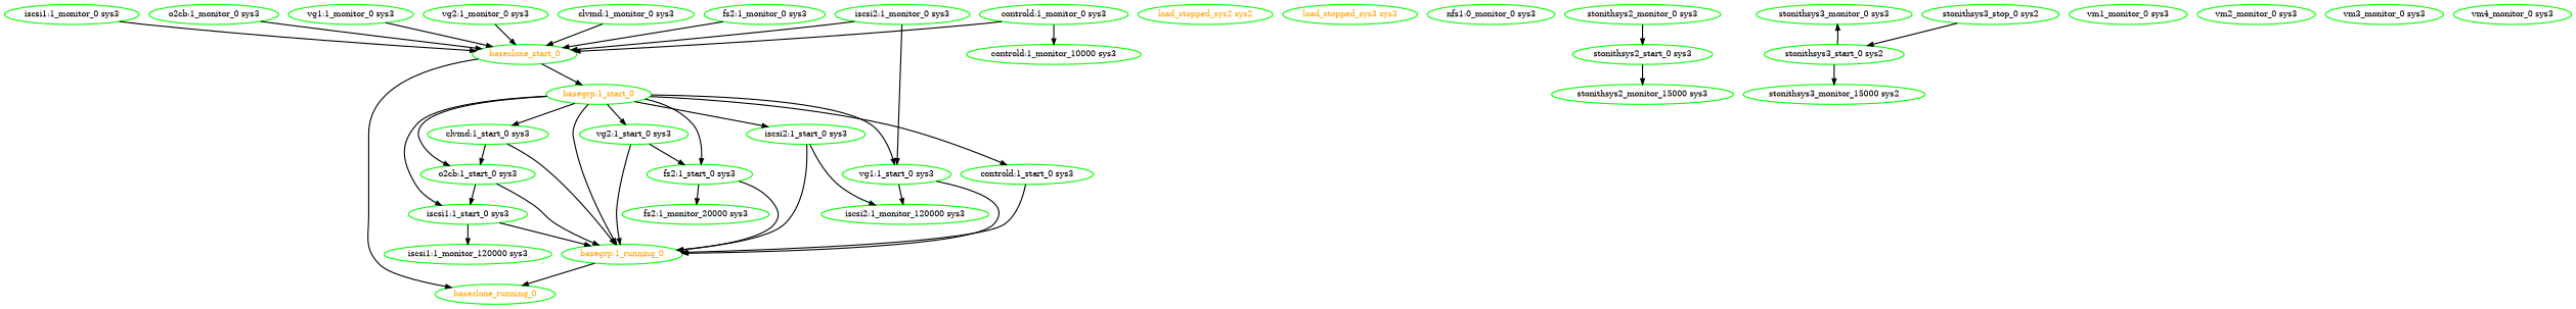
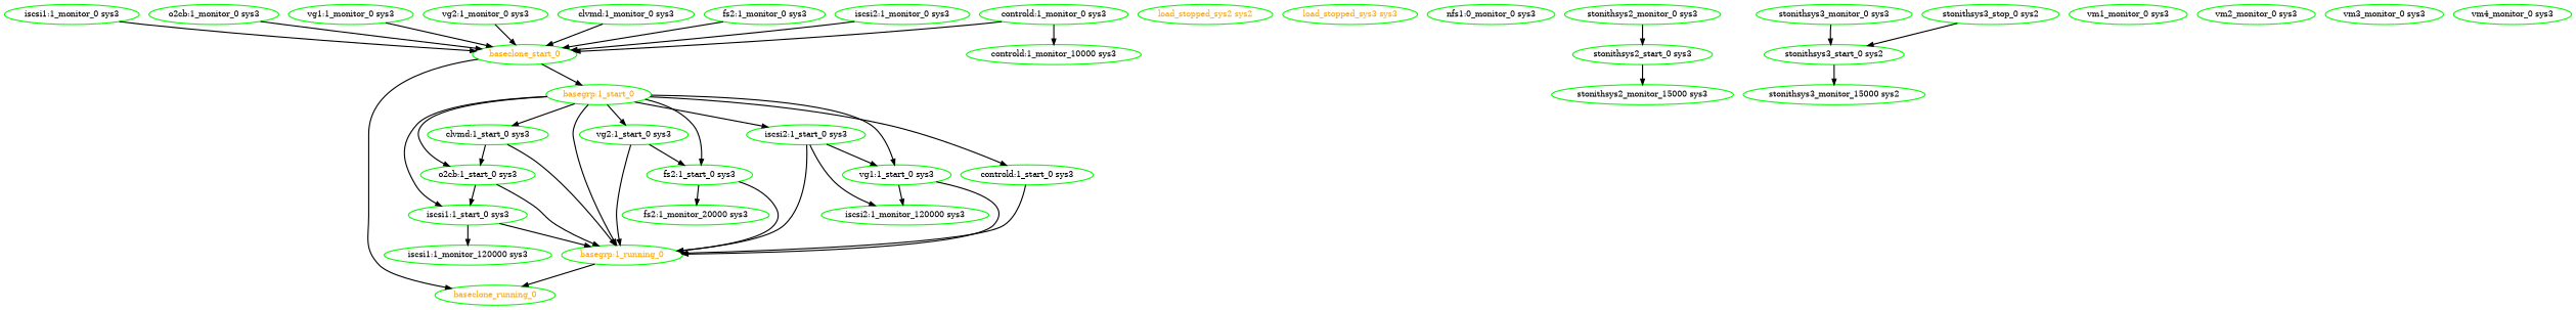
  digraph {
    node [color=green fontcolor=black style=bold]
    edge [style=bold]
    baseclone_running_0 [fontcolor=orange]
    baseclone_start_0 [fontcolor=orange]
    "basegrp:1_start_0" [fontcolor=orange]
    "basegrp:1_running_0" [fontcolor=orange]
    "clvmd:1_start_0 sys3"
    "controld:1_start_0 sys3"
    "fs2:1_start_0 sys3"
    "iscsi1:1_start_0 sys3"
    "iscsi2:1_start_0 sys3"
    "o2cb:1_start_0 sys3"
    "vg1:1_start_0 sys3"
    "vg2:1_start_0 sys3"
    "fs2:1_monitor_20000 sys3"
    "iscsi1:1_monitor_120000 sys3"
    "iscsi2:1_monitor_120000 sys3"
    "clvmd:1_monitor_0 sys3"
    "controld:1_monitor_0 sys3"
    "controld:1_monitor_10000 sys3"
    "fs2:1_monitor_0 sys3"
    "iscsi1:1_monitor_0 sys3"
    "iscsi2:1_monitor_0 sys3"
    "load_stopped_sys2 sys2" [fontcolor=orange]
    "load_stopped_sys3 sys3" [fontcolor=orange]
    "nfs1:0_monitor_0 sys3"
    "o2cb:1_monitor_0 sys3"
    "stonithsys2_monitor_0 sys3"
    "stonithsys2_start_0 sys3"
    "stonithsys2_monitor_15000 sys3"
    "stonithsys3_monitor_0 sys3"
    "stonithsys3_start_0 sys2"
    "stonithsys3_monitor_15000 sys2"
    "stonithsys3_stop_0 sys2"
    "vg1:1_monitor_0 sys3"
    "vg2:1_monitor_0 sys3"
    "vm1_monitor_0 sys3"
    "vm2_monitor_0 sys3"
    "vm3_monitor_0 sys3"
    "vm4_monitor_0 sys3"
    baseclone_start_0 -> baseclone_running_0
    baseclone_start_0 -> "basegrp:1_start_0"
    "basegrp:1_start_0" -> "basegrp:1_running_0"
    "basegrp:1_start_0" -> "clvmd:1_start_0 sys3"
    "basegrp:1_start_0" -> "controld:1_start_0 sys3"
    "basegrp:1_start_0" -> "fs2:1_start_0 sys3"
    "basegrp:1_start_0" -> "iscsi1:1_start_0 sys3"
    "basegrp:1_start_0" -> "iscsi2:1_start_0 sys3"
    "basegrp:1_start_0" -> "o2cb:1_start_0 sys3"
    "basegrp:1_start_0" -> "vg1:1_start_0 sys3"
    "basegrp:1_start_0" -> "vg2:1_start_0 sys3"
    "basegrp:1_running_0" -> baseclone_running_0
    "clvmd:1_start_0 sys3" -> "basegrp:1_running_0"
    "clvmd:1_start_0 sys3" -> "o2cb:1_start_0 sys3"
    "controld:1_start_0 sys3" -> "basegrp:1_running_0"
    "fs2:1_start_0 sys3" -> "basegrp:1_running_0"
    "fs2:1_start_0 sys3" -> "fs2:1_monitor_20000 sys3"
    "iscsi1:1_start_0 sys3" -> "basegrp:1_running_0"
    "iscsi1:1_start_0 sys3" -> "iscsi1:1_monitor_120000 sys3"
    "iscsi2:1_start_0 sys3" -> "basegrp:1_running_0"
-   "iscsi2:1_monitor_0 sys3" -> "vg1:1_start_0 sys3"
+   "iscsi2:1_start_0 sys3" -> "vg1:1_start_0 sys3"
    "iscsi2:1_start_0 sys3" -> "iscsi2:1_monitor_120000 sys3"
    "o2cb:1_start_0 sys3" -> "basegrp:1_running_0"
    "o2cb:1_start_0 sys3" -> "iscsi1:1_start_0 sys3"
    "vg1:1_start_0 sys3" -> "basegrp:1_running_0"
    "vg1:1_start_0 sys3" -> "iscsi2:1_monitor_120000 sys3"
    "vg2:1_start_0 sys3" -> "basegrp:1_running_0"
    "vg2:1_start_0 sys3" -> "fs2:1_start_0 sys3"
    "clvmd:1_monitor_0 sys3" -> baseclone_start_0
    "controld:1_monitor_0 sys3" -> baseclone_start_0
    "controld:1_monitor_0 sys3" -> "controld:1_monitor_10000 sys3"
    "fs2:1_monitor_0 sys3" -> baseclone_start_0
    "iscsi1:1_monitor_0 sys3" -> baseclone_start_0
    "iscsi2:1_monitor_0 sys3" -> baseclone_start_0
    "o2cb:1_monitor_0 sys3" -> baseclone_start_0
    "stonithsys2_monitor_0 sys3" -> "stonithsys2_start_0 sys3"
    "stonithsys2_start_0 sys3" -> "stonithsys2_monitor_15000 sys3"
-   "stonithsys3_start_0 sys2" -> "stonithsys3_monitor_0 sys3"
+   "stonithsys3_monitor_0 sys3" -> "stonithsys3_start_0 sys2"
    "stonithsys3_start_0 sys2" -> "stonithsys3_monitor_15000 sys2"
    "stonithsys3_stop_0 sys2" -> "stonithsys3_start_0 sys2"
    "vg1:1_monitor_0 sys3" -> baseclone_start_0
    "vg2:1_monitor_0 sys3" -> baseclone_start_0
  }
